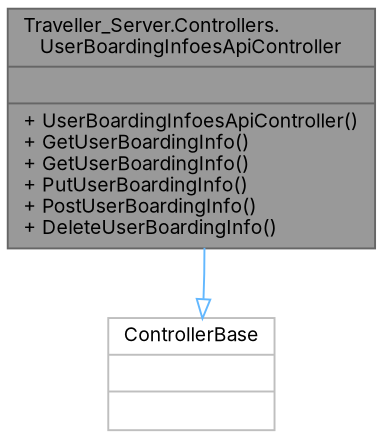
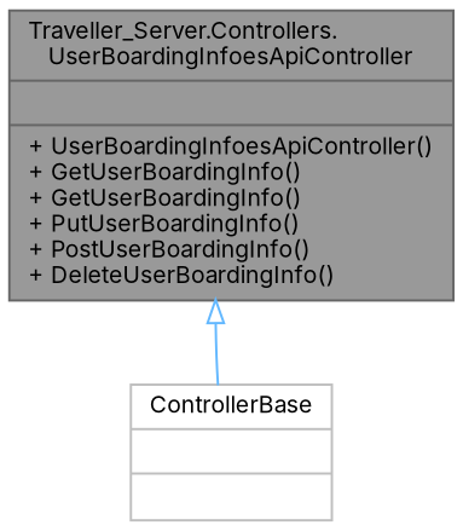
  digraph {
    fontname=Inter
    node [fontname=Inter fontsize=10 shape=record style=filled]
    n1 [color=gray40 fillcolor=grey60 fontcolor=black height=0.2 label="{Traveller_Server.Controllers.\lUserBoardingInfoesApiController\n||+ UserBoardingInfoesApiController()\l+ GetUserBoardingInfo()\l+ GetUserBoardingInfo()\l+ PutUserBoardingInfo()\l+ PostUserBoardingInfo()\l+ DeleteUserBoardingInfo()\l}" width=0.4]
    n2 [color=grey75 fillcolor=white height=0.2 label="{ControllerBase\n||}" width=0.4]
-   n2 -> n1 [arrowtail=onormal color=steelblue1 dir=back fontname=Inter fontsize=10 labelfontname=Helvetica labelfontsize=10 style=solid]
+   n1 -> n2 [arrowtail=onormal color=steelblue1 dir=back fontname=Inter fontsize=10 labelfontname=Helvetica labelfontsize=10 style=solid]
  }
